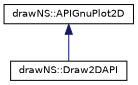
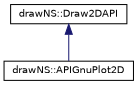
  digraph {
    rankdir=TB
    node [color=black fillcolor=white fontname=Helvetica fontsize=10 shape=record style=filled]
    n1 [height=0.2 label="drawNS::Draw2DAPI" width=0.4]
    n2 [height=0.2 label="drawNS::APIGnuPlot2D" width=0.4]
-   n2 -> n1 [color=midnightblue dir=back fontname=Helvetica fontsize=10 labelfontname=Helvetica labelfontsize=10 style=solid]
+   n1 -> n2 [color=midnightblue dir=back fontname=Helvetica fontsize=10 labelfontname=Helvetica labelfontsize=10 style=solid]
  }
